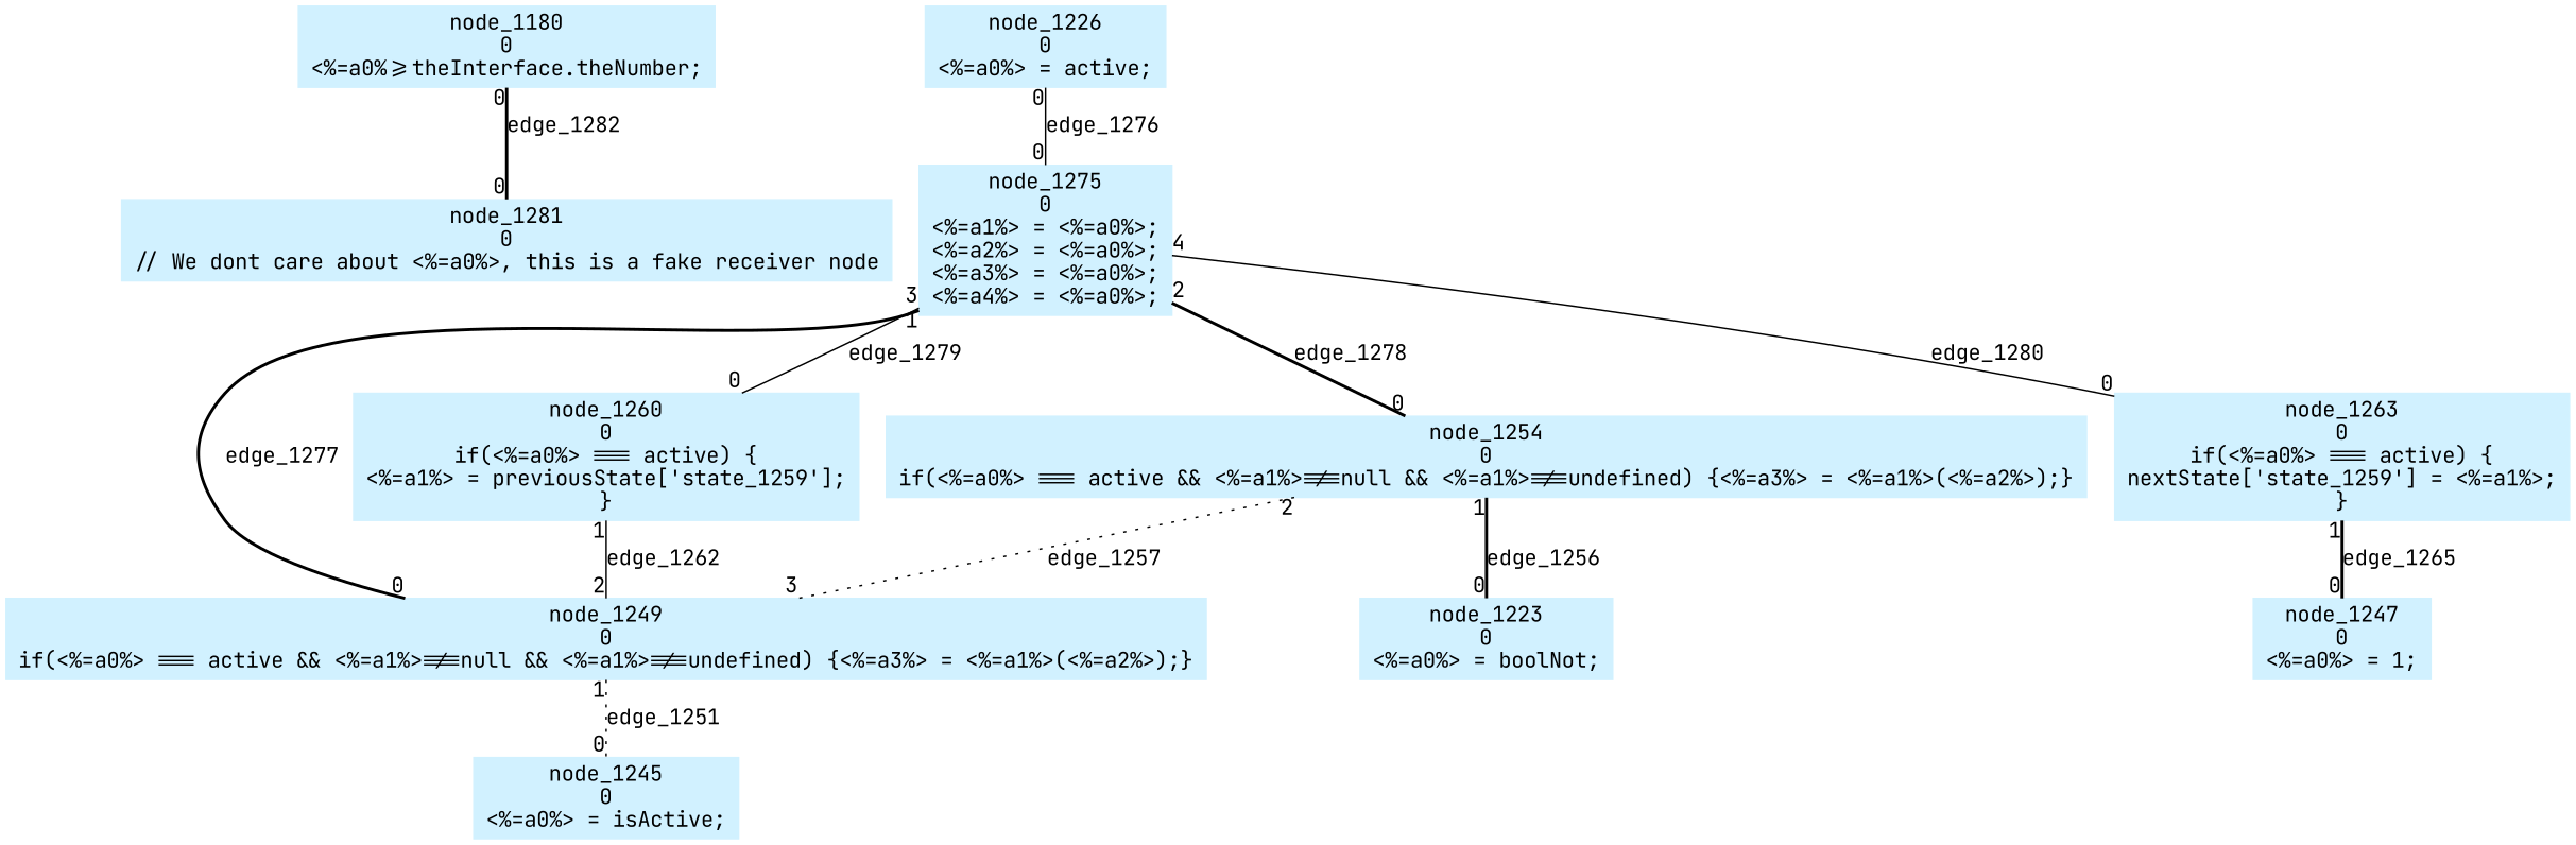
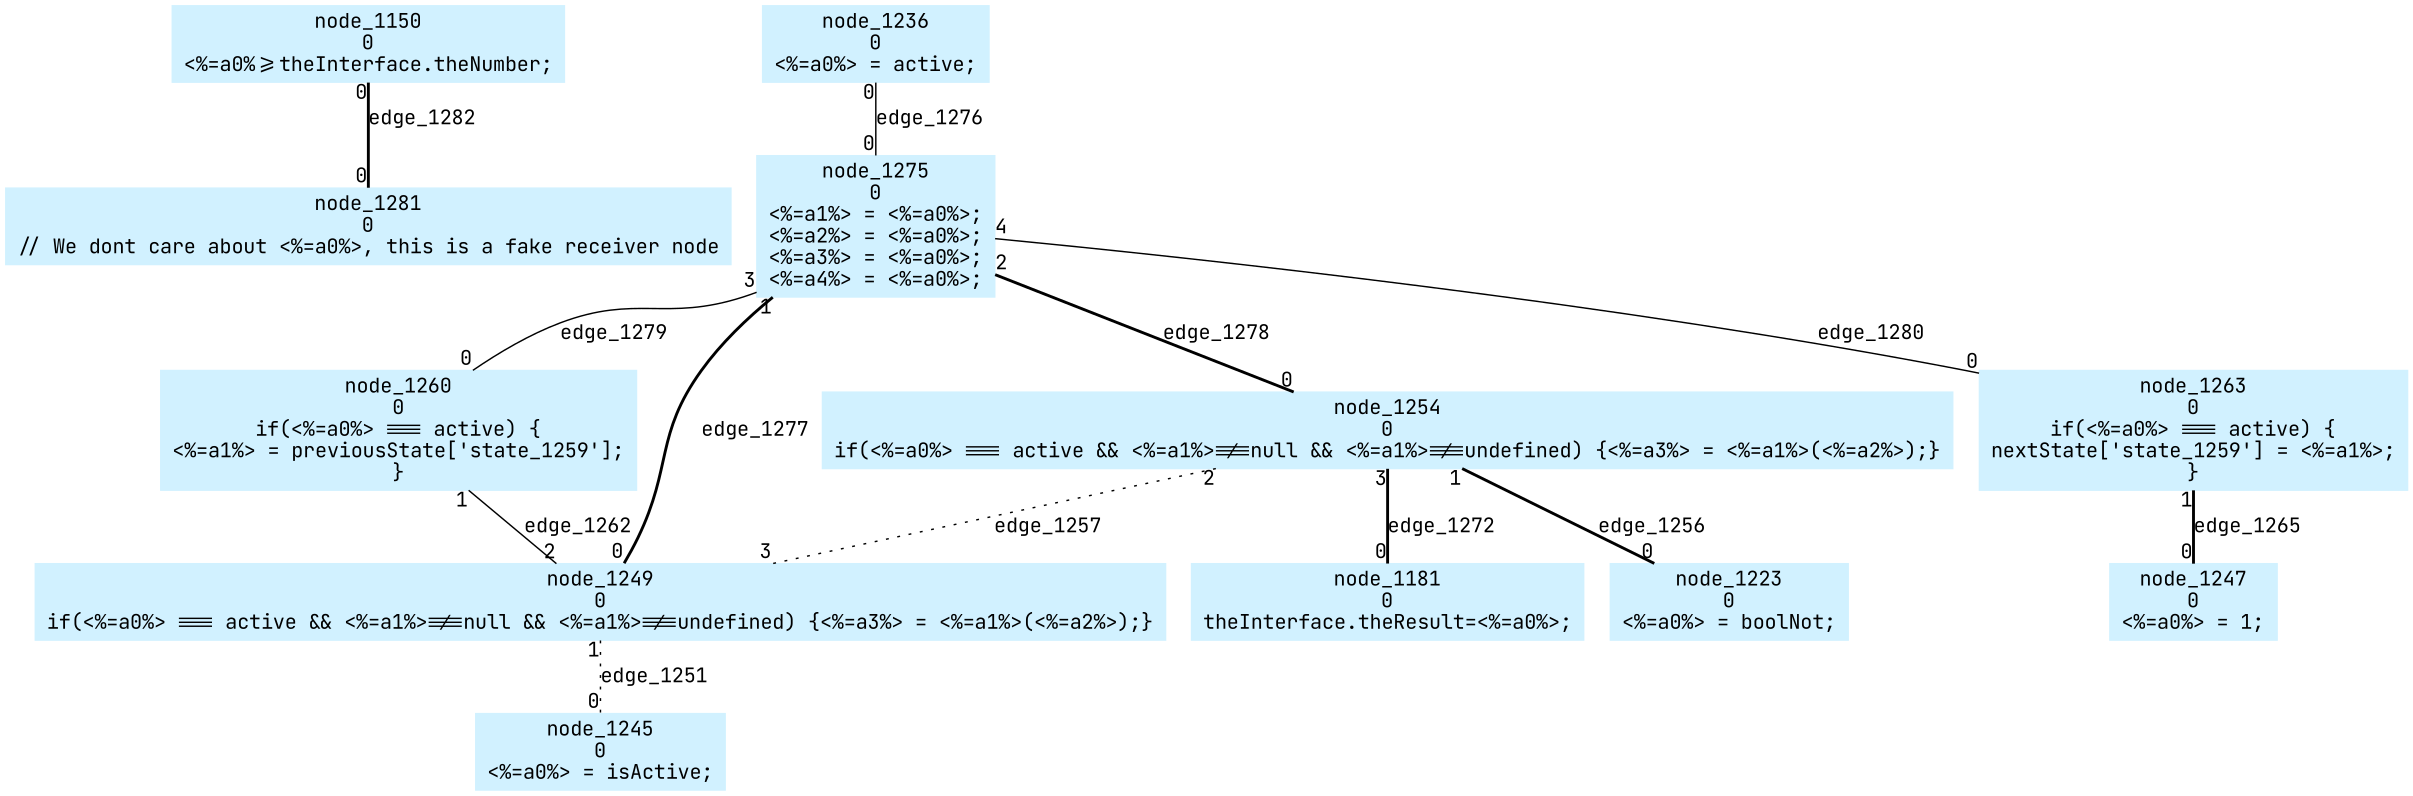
  digraph {
    fontname="JetBrains Mono"
    node [color="#d1f1ff" fontname="JetBrains Mono" shape=box style=filled]
    edge [arrowHead=none dir=none fontname="JetBrains Mono" headlabel=0 style=bold taillabel=1]
-   n1 [label="node_1180\n0\n<%=a0%>=theInterface.theNumber;\n"]
+   n1 [label="node_1150\n0\n<%=a0%>=theInterface.theNumber;\n"]
    n2 [label="node_1281\n0\n// We dont care about <%=a0%>, this is a fake receiver node\n"]
-   n4 [label="node_1226\n0\n<%=a0%> = active;\n"]
+   n3 [label="node_1181\n0\ntheInterface.theResult=<%=a0%>;\n"]
+   n4 [label="node_1236\n0\n<%=a0%> = active;\n"]
    n5 [label="node_1275\n0\n<%=a1%> = <%=a0%>;\n<%=a2%> = <%=a0%>;\n<%=a3%> = <%=a0%>;\n<%=a4%> = <%=a0%>;\n"]
    n6 [label="node_1249\n0\nif(<%=a0%> === active && <%=a1%>!==null && <%=a1%>!==undefined) {<%=a3%> = <%=a1%>(<%=a2%>);}\n"]
    n7 [label="node_1254\n0\nif(<%=a0%> === active && <%=a1%>!==null && <%=a1%>!==undefined) {<%=a3%> = <%=a1%>(<%=a2%>);}\n"]
    n8 [label="node_1260\n0\nif(<%=a0%> === active) {\n<%=a1%> = previousState['state_1259'];\n}\n"]
    n9 [label="node_1263\n0\nif(<%=a0%> === active) {\nnextState['state_1259'] = <%=a1%>;\n}\n"]
    n10 [label="node_1223\n0\n<%=a0%> = boolNot;\n"]
    n11 [label="node_1245\n0\n<%=a0%> = isActive;\n"]
    n12 [label="node_1247\n0\n<%=a0%> = 1;\n"]
    n1 -> n2 [label=edge_1282 taillabel=0]
    n4 -> n5 [label=edge_1276 style=solid taillabel=0]
    n5 -> n6 [label=edge_1277]
    n5 -> n7 [label=edge_1278 taillabel=2]
    n5 -> n8 [label=edge_1279 style=solid taillabel=3]
    n5 -> n9 [label=edge_1280 style=solid taillabel=4]
    n6 -> n11 [label=edge_1251 style=dotted]
+   n7 -> n3 [label=edge_1272 taillabel=3]
    n7 -> n6 [headlabel=3 label=edge_1257 style=dotted taillabel=2]
    n7 -> n10 [label=edge_1256]
    n8 -> n6 [headlabel=2 label=edge_1262 style=solid]
    n9 -> n12 [label=edge_1265]
  }
